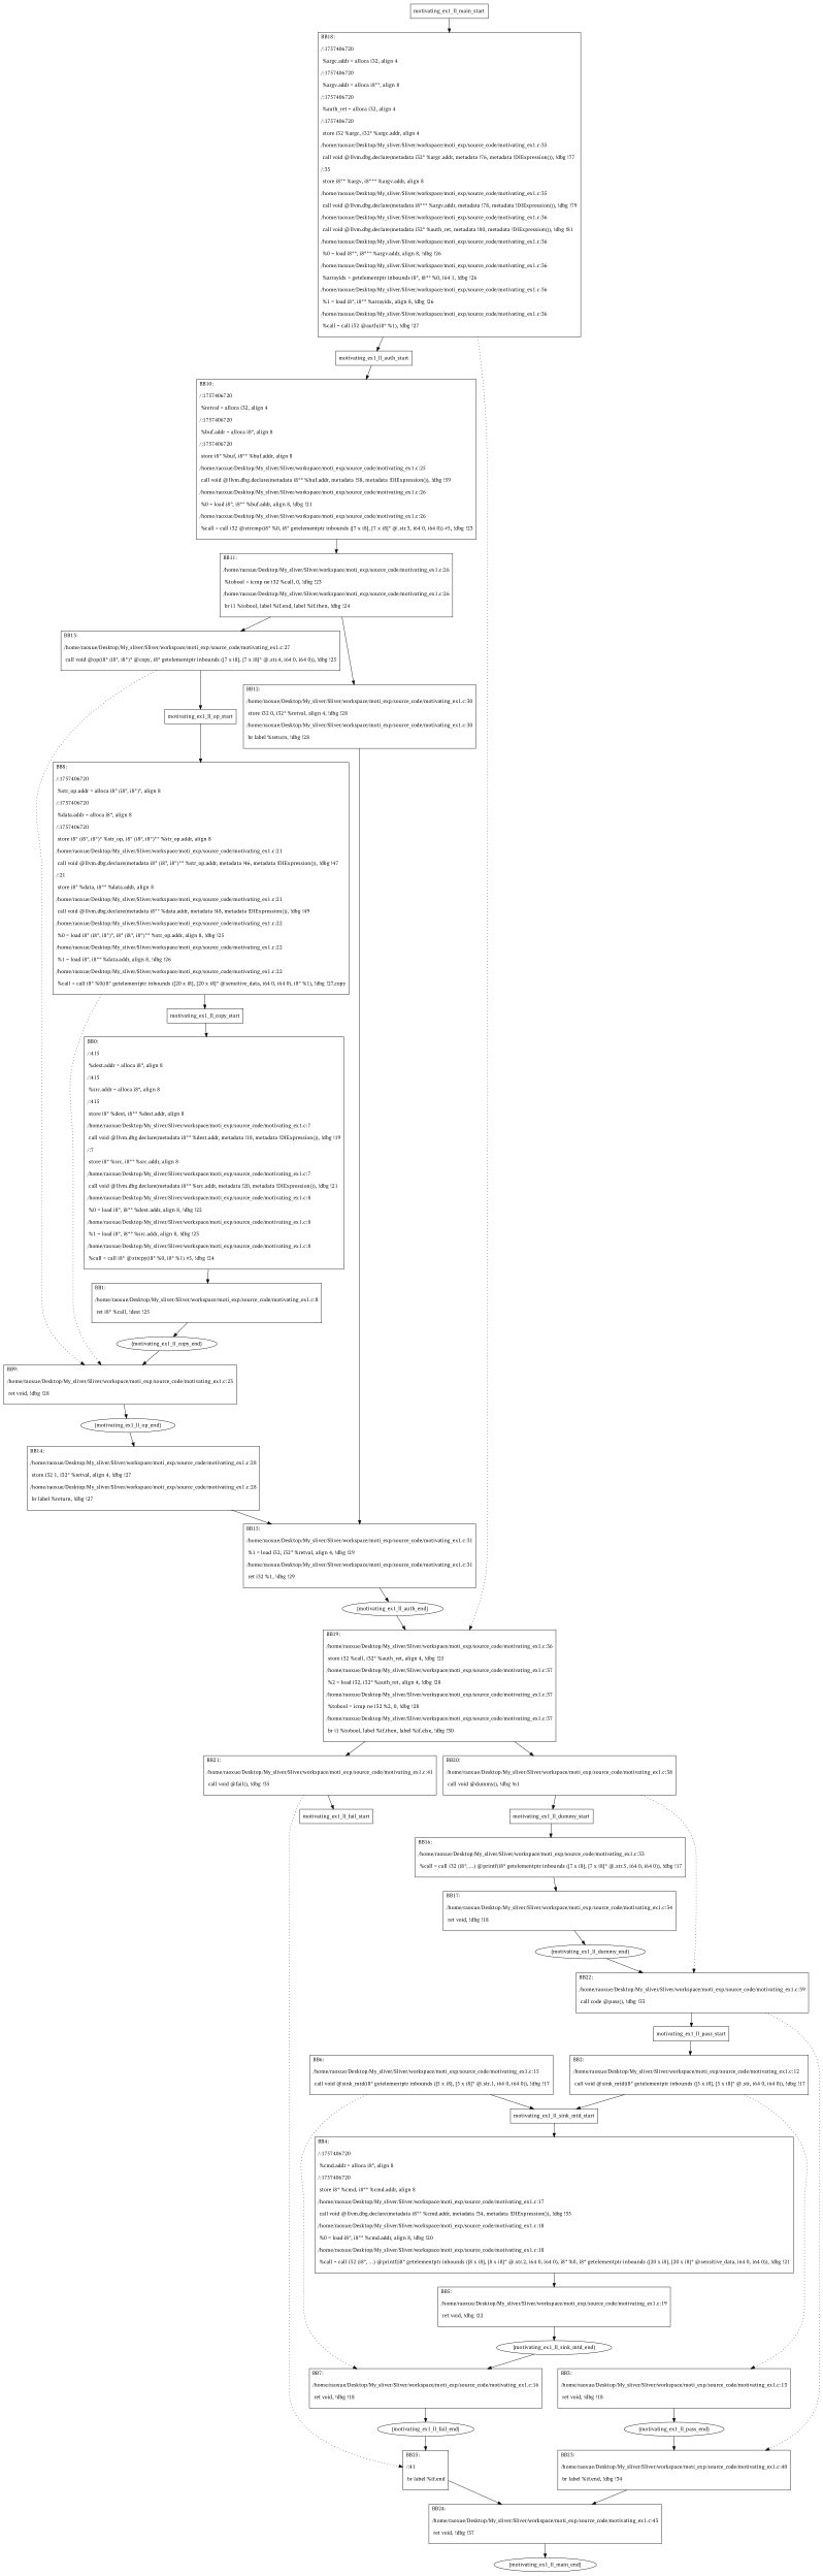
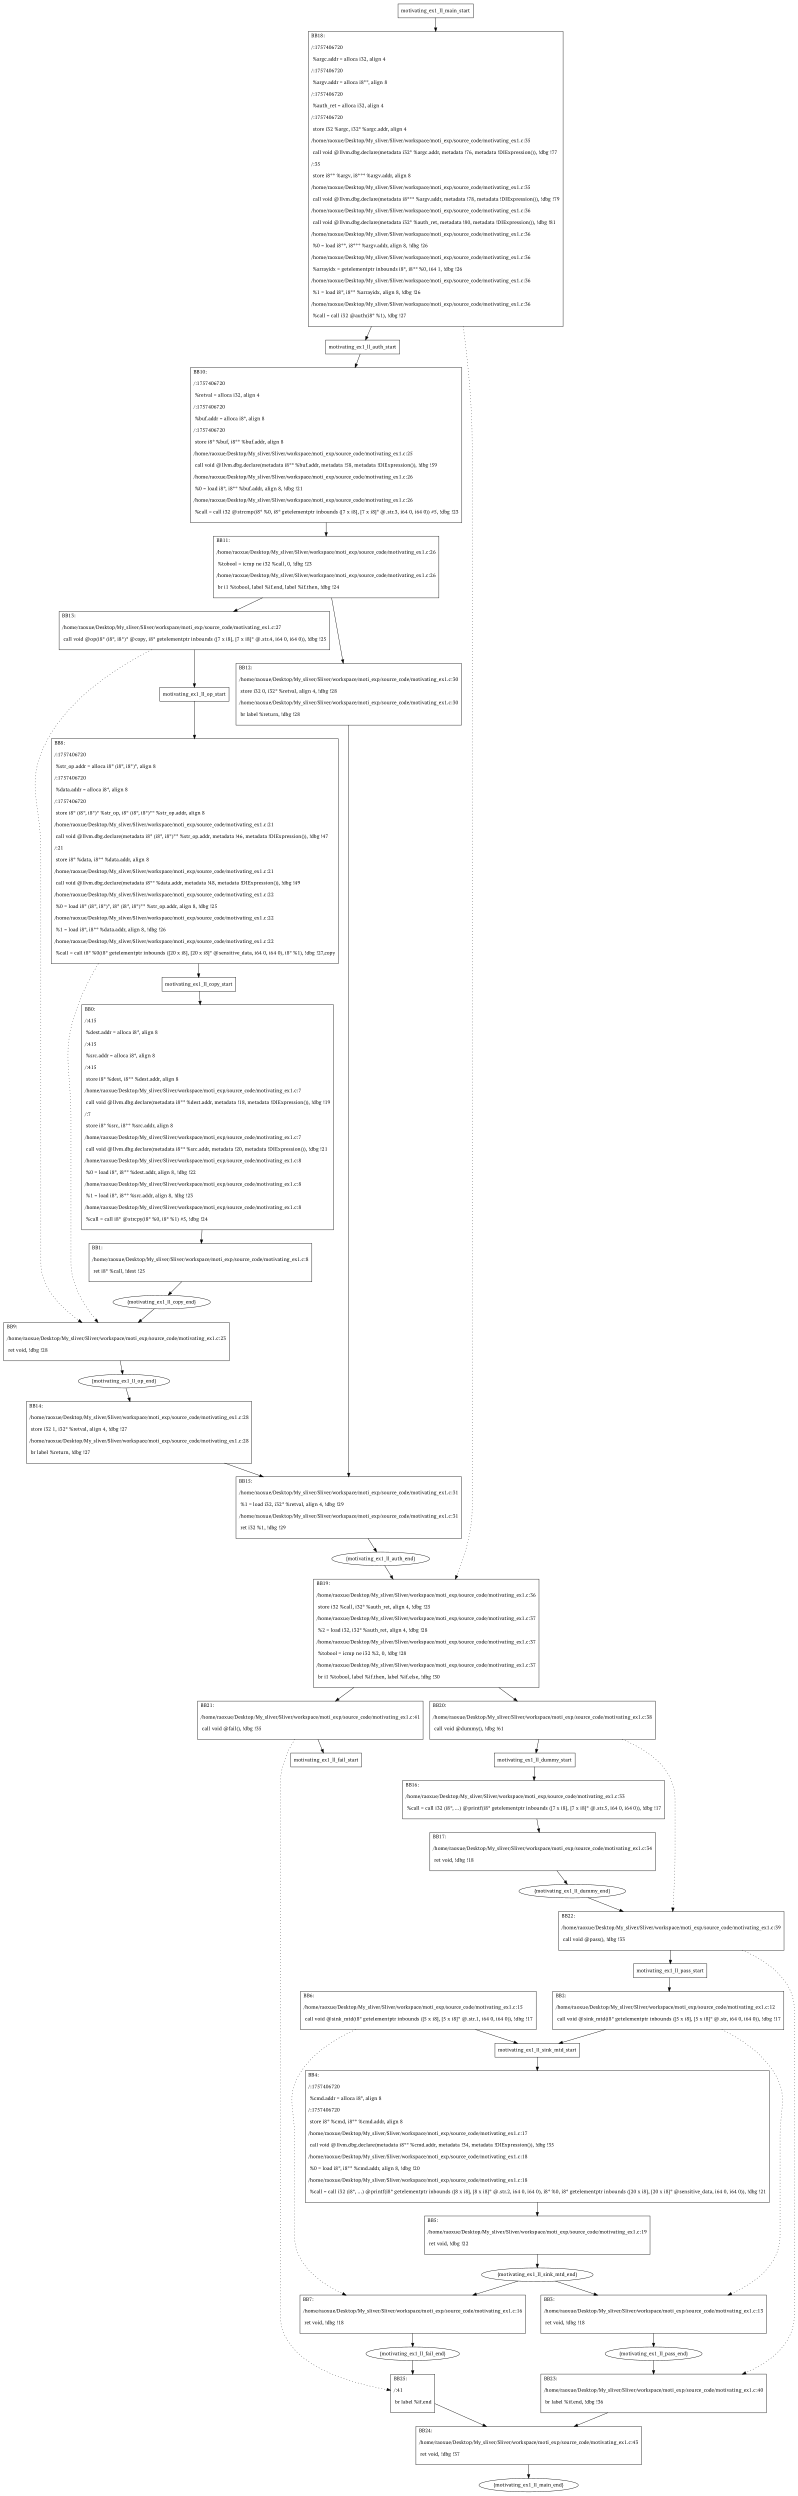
  digraph {
    fontname="PT Serif"
    node [fontname="PT Serif" shape=record]
    edge [fontname="PT Serif"]
    n1 [label="{motivating_ex1_ll_auth_end}" shape=""]
    n2 [label="{BB19:\l\l/home/raoxue/Desktop/My_sliver/Sliver/workspace/moti_exp/source_code/motivating_ex1.c:36\l\n  store i32 %call, i32* %auth_ret, align 4, !dbg !25\l\n/home/raoxue/Desktop/My_sliver/Sliver/workspace/moti_exp/source_code/motivating_ex1.c:37\l\n  %2 = load i32, i32* %auth_ret, align 4, !dbg !28\l\n/home/raoxue/Desktop/My_sliver/Sliver/workspace/moti_exp/source_code/motivating_ex1.c:37\l\n  %tobool = icmp ne i32 %2, 0, !dbg !28\l\n/home/raoxue/Desktop/My_sliver/Sliver/workspace/moti_exp/source_code/motivating_ex1.c:37\l\n  br i1 %tobool, label %if.then, label %if.else, !dbg !30\l\n}"]
    n3 [label="{BB20:\l\l/home/raoxue/Desktop/My_sliver/Sliver/workspace/moti_exp/source_code/motivating_ex1.c:38\l\n  call void @dummy(), !dbg !61\l\n}"]
    n4 [label="{BB21:\l\l/home/raoxue/Desktop/My_sliver/Sliver/workspace/moti_exp/source_code/motivating_ex1.c:41\l\n  call void @fail(), !dbg !35\l\n}"]
    n5 [label="{motivating_ex1_ll_sink_mtd_end}" shape=""]
    n6 [label="{BB7:\l\l/home/raoxue/Desktop/My_sliver/Sliver/workspace/moti_exp/source_code/motivating_ex1.c:16\l\n  ret void, !dbg !18\l\n}"]
    n7 [label="{BB3:\l\l/home/raoxue/Desktop/My_sliver/Sliver/workspace/moti_exp/source_code/motivating_ex1.c:13\l\n  ret void, !dbg !18\l\n}"]
    n8 [label="{motivating_ex1_ll_fail_end}" shape=""]
    n9 [label="{motivating_ex1_ll_pass_end}" shape=""]
    n10 [label="{motivating_ex1_ll_main_end}" shape=""]
    n11 [label="{motivating_ex1_ll_copy_end}" shape=""]
    n12 [label="{BB9:\l\l/home/raoxue/Desktop/My_sliver/Sliver/workspace/moti_exp/source_code/motivating_ex1.c:23\l\n  ret void, !dbg !28\l\n}"]
    n13 [label="{motivating_ex1_ll_op_end}" shape=""]
    n14 [label="{BB25:\l\l/:41\l\n  br label %if.end\l\n}"]
    n15 [label="{BB24:\l\l/home/raoxue/Desktop/My_sliver/Sliver/workspace/moti_exp/source_code/motivating_ex1.c:43\l\n  ret void, !dbg !37\l\n}"]
-   n16 [label="{BB23:\l\l/home/raoxue/Desktop/My_sliver/Sliver/workspace/moti_exp/source_code/motivating_ex1.c:40\l\n  br label %if.end, !dbg !34\l\n}"]
+   n16 [label="{BB23:\l\l/home/raoxue/Desktop/My_sliver/Sliver/workspace/moti_exp/source_code/motivating_ex1.c:40\l\n  br label %if.end, !dbg !36\l\n}"]
    n17 [label="{motivating_ex1_ll_dummy_end}" shape=""]
-   n18 [label="{BB22:\l\l/home/raoxue/Desktop/My_sliver/Sliver/workspace/moti_exp/source_code/motivating_ex1.c:39\l\n  call code @pass(), !dbg !33\l\n}"]
+   n18 [label="{BB22:\l\l/home/raoxue/Desktop/My_sliver/Sliver/workspace/moti_exp/source_code/motivating_ex1.c:39\l\n  call void @pass(), !dbg !33\l\n}"]
    n19 [label="{motivating_ex1_ll_pass_start}"]
    n20 [label="{BB14:\l\l/home/raoxue/Desktop/My_sliver/Sliver/workspace/moti_exp/source_code/motivating_ex1.c:28\l\n  store i32 1, i32* %retval, align 4, !dbg !27\l\n/home/raoxue/Desktop/My_sliver/Sliver/workspace/moti_exp/source_code/motivating_ex1.c:28\l\n  br label %return, !dbg !27\l\n}"]
    n21 [label="{BB15:\l\l/home/raoxue/Desktop/My_sliver/Sliver/workspace/moti_exp/source_code/motivating_ex1.c:31\l\n  %1 = load i32, i32* %retval, align 4, !dbg !29\l\n/home/raoxue/Desktop/My_sliver/Sliver/workspace/moti_exp/source_code/motivating_ex1.c:31\l\n  ret i32 %1, !dbg !29\l\n}"]
    n22 [label="{motivating_ex1_ll_auth_start}"]
    n23 [label="{BB10:\l\l/:1757406720\l\n  %retval = alloca i32, align 4\l\n/:1757406720\l\n  %buf.addr = alloca i8*, align 8\l\n/:1757406720\l\n  store i8* %buf, i8** %buf.addr, align 8\l\n/home/raoxue/Desktop/My_sliver/Sliver/workspace/moti_exp/source_code/motivating_ex1.c:25\l\n  call void @llvm.dbg.declare(metadata i8** %buf.addr, metadata !58, metadata !DIExpression()), !dbg !59\l\n/home/raoxue/Desktop/My_sliver/Sliver/workspace/moti_exp/source_code/motivating_ex1.c:26\l\n  %0 = load i8*, i8** %buf.addr, align 8, !dbg !21\l\n/home/raoxue/Desktop/My_sliver/Sliver/workspace/moti_exp/source_code/motivating_ex1.c:26\l\n  %call = call i32 @strcmp(i8* %0, i8* getelementptr inbounds ([7 x i8], [7 x i8]* @.str.3, i64 0, i64 0)) #5, !dbg !23\l\n}"]
    n24 [label="{BB11:\l\l/home/raoxue/Desktop/My_sliver/Sliver/workspace/moti_exp/source_code/motivating_ex1.c:26\l\n  %tobool = icmp ne i32 %call, 0, !dbg !23\l\n/home/raoxue/Desktop/My_sliver/Sliver/workspace/moti_exp/source_code/motivating_ex1.c:26\l\n  br i1 %tobool, label %if.end, label %if.then, !dbg !24\l\n}"]
    n25 [label="{BB13:\l\l/home/raoxue/Desktop/My_sliver/Sliver/workspace/moti_exp/source_code/motivating_ex1.c:27\l\n  call void @op(i8* (i8*, i8*)* @copy, i8* getelementptr inbounds ([7 x i8], [7 x i8]* @.str.4, i64 0, i64 0)), !dbg !25\l\n}"]
    n26 [label="{BB12:\l\l/home/raoxue/Desktop/My_sliver/Sliver/workspace/moti_exp/source_code/motivating_ex1.c:30\l\n  store i32 0, i32* %retval, align 4, !dbg !28\l\n/home/raoxue/Desktop/My_sliver/Sliver/workspace/moti_exp/source_code/motivating_ex1.c:30\l\n  br label %return, !dbg !28\l\n}"]
    n27 [label="{motivating_ex1_ll_op_start}"]
    n28 [label="{BB8:\l\l/:1757406720\l\n  %str_op.addr = alloca i8* (i8*, i8*)*, align 8\l\n/:1757406720\l\n  %data.addr = alloca i8*, align 8\l\n/:1757406720\l\n  store i8* (i8*, i8*)* %str_op, i8* (i8*, i8*)** %str_op.addr, align 8\l\n/home/raoxue/Desktop/My_sliver/Sliver/workspace/moti_exp/source_code/motivating_ex1.c:21\l\n  call void @llvm.dbg.declare(metadata i8* (i8*, i8*)** %str_op.addr, metadata !46, metadata !DIExpression()), !dbg !47\l\n/:21\l\n  store i8* %data, i8** %data.addr, align 8\l\n/home/raoxue/Desktop/My_sliver/Sliver/workspace/moti_exp/source_code/motivating_ex1.c:21\l\n  call void @llvm.dbg.declare(metadata i8** %data.addr, metadata !48, metadata !DIExpression()), !dbg !49\l\n/home/raoxue/Desktop/My_sliver/Sliver/workspace/moti_exp/source_code/motivating_ex1.c:22\l\n  %0 = load i8* (i8*, i8*)*, i8* (i8*, i8*)** %str_op.addr, align 8, !dbg !25\l\n/home/raoxue/Desktop/My_sliver/Sliver/workspace/moti_exp/source_code/motivating_ex1.c:22\l\n  %1 = load i8*, i8** %data.addr, align 8, !dbg !26\l\n/home/raoxue/Desktop/My_sliver/Sliver/workspace/moti_exp/source_code/motivating_ex1.c:22\l\n  %call = call i8* %0(i8* getelementptr inbounds ([20 x i8], [20 x i8]* @sensitive_data, i64 0, i64 0), i8* %1), !dbg !27,copy\l\n}"]
    n29 [label="{motivating_ex1_ll_sink_mtd_start}"]
    n30 [label="{BB4:\l\l/:1757406720\l\n  %cmd.addr = alloca i8*, align 8\l\n/:1757406720\l\n  store i8* %cmd, i8** %cmd.addr, align 8\l\n/home/raoxue/Desktop/My_sliver/Sliver/workspace/moti_exp/source_code/motivating_ex1.c:17\l\n  call void @llvm.dbg.declare(metadata i8** %cmd.addr, metadata !34, metadata !DIExpression()), !dbg !35\l\n/home/raoxue/Desktop/My_sliver/Sliver/workspace/moti_exp/source_code/motivating_ex1.c:18\l\n  %0 = load i8*, i8** %cmd.addr, align 8, !dbg !20\l\n/home/raoxue/Desktop/My_sliver/Sliver/workspace/moti_exp/source_code/motivating_ex1.c:18\l\n  %call = call i32 (i8*, ...) @printf(i8* getelementptr inbounds ([8 x i8], [8 x i8]* @.str.2, i64 0, i64 0), i8* %0, i8* getelementptr inbounds ([20 x i8], [20 x i8]* @sensitive_data, i64 0, i64 0)), !dbg !21\l\n}"]
    n31 [label="{BB5:\l\l/home/raoxue/Desktop/My_sliver/Sliver/workspace/moti_exp/source_code/motivating_ex1.c:19\l\n  ret void, !dbg !22\l\n}"]
    n32 [label="{motivating_ex1_ll_main_start}"]
    n33 [label="{BB18:\l\l/:1757406720\l\n  %argc.addr = alloca i32, align 4\l\n/:1757406720\l\n  %argv.addr = alloca i8**, align 8\l\n/:1757406720\l\n  %auth_ret = alloca i32, align 4\l\n/:1757406720\l\n  store i32 %argc, i32* %argc.addr, align 4\l\n/home/raoxue/Desktop/My_sliver/Sliver/workspace/moti_exp/source_code/motivating_ex1.c:35\l\n  call void @llvm.dbg.declare(metadata i32* %argc.addr, metadata !76, metadata !DIExpression()), !dbg !77\l\n/:35\l\n  store i8** %argv, i8*** %argv.addr, align 8\l\n/home/raoxue/Desktop/My_sliver/Sliver/workspace/moti_exp/source_code/motivating_ex1.c:35\l\n  call void @llvm.dbg.declare(metadata i8*** %argv.addr, metadata !78, metadata !DIExpression()), !dbg !79\l\n/home/raoxue/Desktop/My_sliver/Sliver/workspace/moti_exp/source_code/motivating_ex1.c:36\l\n  call void @llvm.dbg.declare(metadata i32* %auth_ret, metadata !80, metadata !DIExpression()), !dbg !81\l\n/home/raoxue/Desktop/My_sliver/Sliver/workspace/moti_exp/source_code/motivating_ex1.c:36\l\n  %0 = load i8**, i8*** %argv.addr, align 8, !dbg !26\l\n/home/raoxue/Desktop/My_sliver/Sliver/workspace/moti_exp/source_code/motivating_ex1.c:36\l\n  %arrayidx = getelementptr inbounds i8*, i8** %0, i64 1, !dbg !26\l\n/home/raoxue/Desktop/My_sliver/Sliver/workspace/moti_exp/source_code/motivating_ex1.c:36\l\n  %1 = load i8*, i8** %arrayidx, align 8, !dbg !26\l\n/home/raoxue/Desktop/My_sliver/Sliver/workspace/moti_exp/source_code/motivating_ex1.c:36\l\n  %call = call i32 @auth(i8* %1), !dbg !27\l\n}"]
    n34 [label="{motivating_ex1_ll_dummy_start}"]
    n35 [label="{motivating_ex1_ll_fail_start}"]
    n36 [label="{BB16:\l\l/home/raoxue/Desktop/My_sliver/Sliver/workspace/moti_exp/source_code/motivating_ex1.c:33\l\n  %call = call i32 (i8*, ...) @printf(i8* getelementptr inbounds ([7 x i8], [7 x i8]* @.str.5, i64 0, i64 0)), !dbg !17\l\n}"]
    n37 [label="{BB2:\l\l/home/raoxue/Desktop/My_sliver/Sliver/workspace/moti_exp/source_code/motivating_ex1.c:12\l\n  call void @sink_mtd(i8* getelementptr inbounds ([5 x i8], [5 x i8]* @.str, i64 0, i64 0)), !dbg !17\l\n}"]
    n38 [label="{motivating_ex1_ll_copy_start}"]
    n39 [label="{BB0:\l\l/:415\l\n  %dest.addr = alloca i8*, align 8\l\n/:415\l\n  %src.addr = alloca i8*, align 8\l\n/:415\l\n  store i8* %dest, i8** %dest.addr, align 8\l\n/home/raoxue/Desktop/My_sliver/Sliver/workspace/moti_exp/source_code/motivating_ex1.c:7\l\n  call void @llvm.dbg.declare(metadata i8** %dest.addr, metadata !18, metadata !DIExpression()), !dbg !19\l\n/:7\l\n  store i8* %src, i8** %src.addr, align 8\l\n/home/raoxue/Desktop/My_sliver/Sliver/workspace/moti_exp/source_code/motivating_ex1.c:7\l\n  call void @llvm.dbg.declare(metadata i8** %src.addr, metadata !20, metadata !DIExpression()), !dbg !21\l\n/home/raoxue/Desktop/My_sliver/Sliver/workspace/moti_exp/source_code/motivating_ex1.c:8\l\n  %0 = load i8*, i8** %dest.addr, align 8, !dbg !22\l\n/home/raoxue/Desktop/My_sliver/Sliver/workspace/moti_exp/source_code/motivating_ex1.c:8\l\n  %1 = load i8*, i8** %src.addr, align 8, !dbg !23\l\n/home/raoxue/Desktop/My_sliver/Sliver/workspace/moti_exp/source_code/motivating_ex1.c:8\l\n  %call = call i8* @strcpy(i8* %0, i8* %1) #5, !dbg !24\l\n}"]
    n40 [label="{BB1:\l\l/home/raoxue/Desktop/My_sliver/Sliver/workspace/moti_exp/source_code/motivating_ex1.c:8\l\n  ret i8* %call, !dest !25\l\n}"]
    n41 [label="{BB6:\l\l/home/raoxue/Desktop/My_sliver/Sliver/workspace/moti_exp/source_code/motivating_ex1.c:15\l\n  call void @sink_mtd(i8* getelementptr inbounds ([5 x i8], [5 x i8]* @.str.1, i64 0, i64 0)), !dbg !17\l\n}"]
    n42 [label="{BB17:\l\l/home/raoxue/Desktop/My_sliver/Sliver/workspace/moti_exp/source_code/motivating_ex1.c:34\l\n  ret void, !dbg !18\l\n}"]
    n1 -> n2
    n2 -> n3
    n2 -> n4
    n3 -> n18 [style=dotted]
    n3 -> n34
    n4 -> n14 [style=dotted]
    n4 -> n35
    n5 -> n6
+   n5 -> n7
    n6 -> n8
    n7 -> n9
    n8 -> n14
    n9 -> n16
    n11 -> n12
    n12 -> n13
    n13 -> n20
    n14 -> n15
    n15 -> n10
    n16 -> n15
    n17 -> n18
    n18 -> n16 [style=dotted]
    n18 -> n19
    n19 -> n37
    n20 -> n21
    n21 -> n1
    n22 -> n23
    n23 -> n24
    n24 -> n25
    n24 -> n26
    n25 -> n12 [style=dotted]
    n25 -> n27
    n26 -> n21
    n27 -> n28
    n28 -> n12 [style=dotted]
    n28 -> n38
    n29 -> n30
    n30 -> n31
    n31 -> n5
    n32 -> n33
    n33 -> n2 [style=dotted]
    n33 -> n22
    n34 -> n36
    n36 -> n42
    n37 -> n7 [style=dotted]
    n37 -> n29
    n38 -> n39
    n39 -> n40
    n40 -> n11
    n41 -> n6 [style=dotted]
    n41 -> n29
    n42 -> n17
  }
